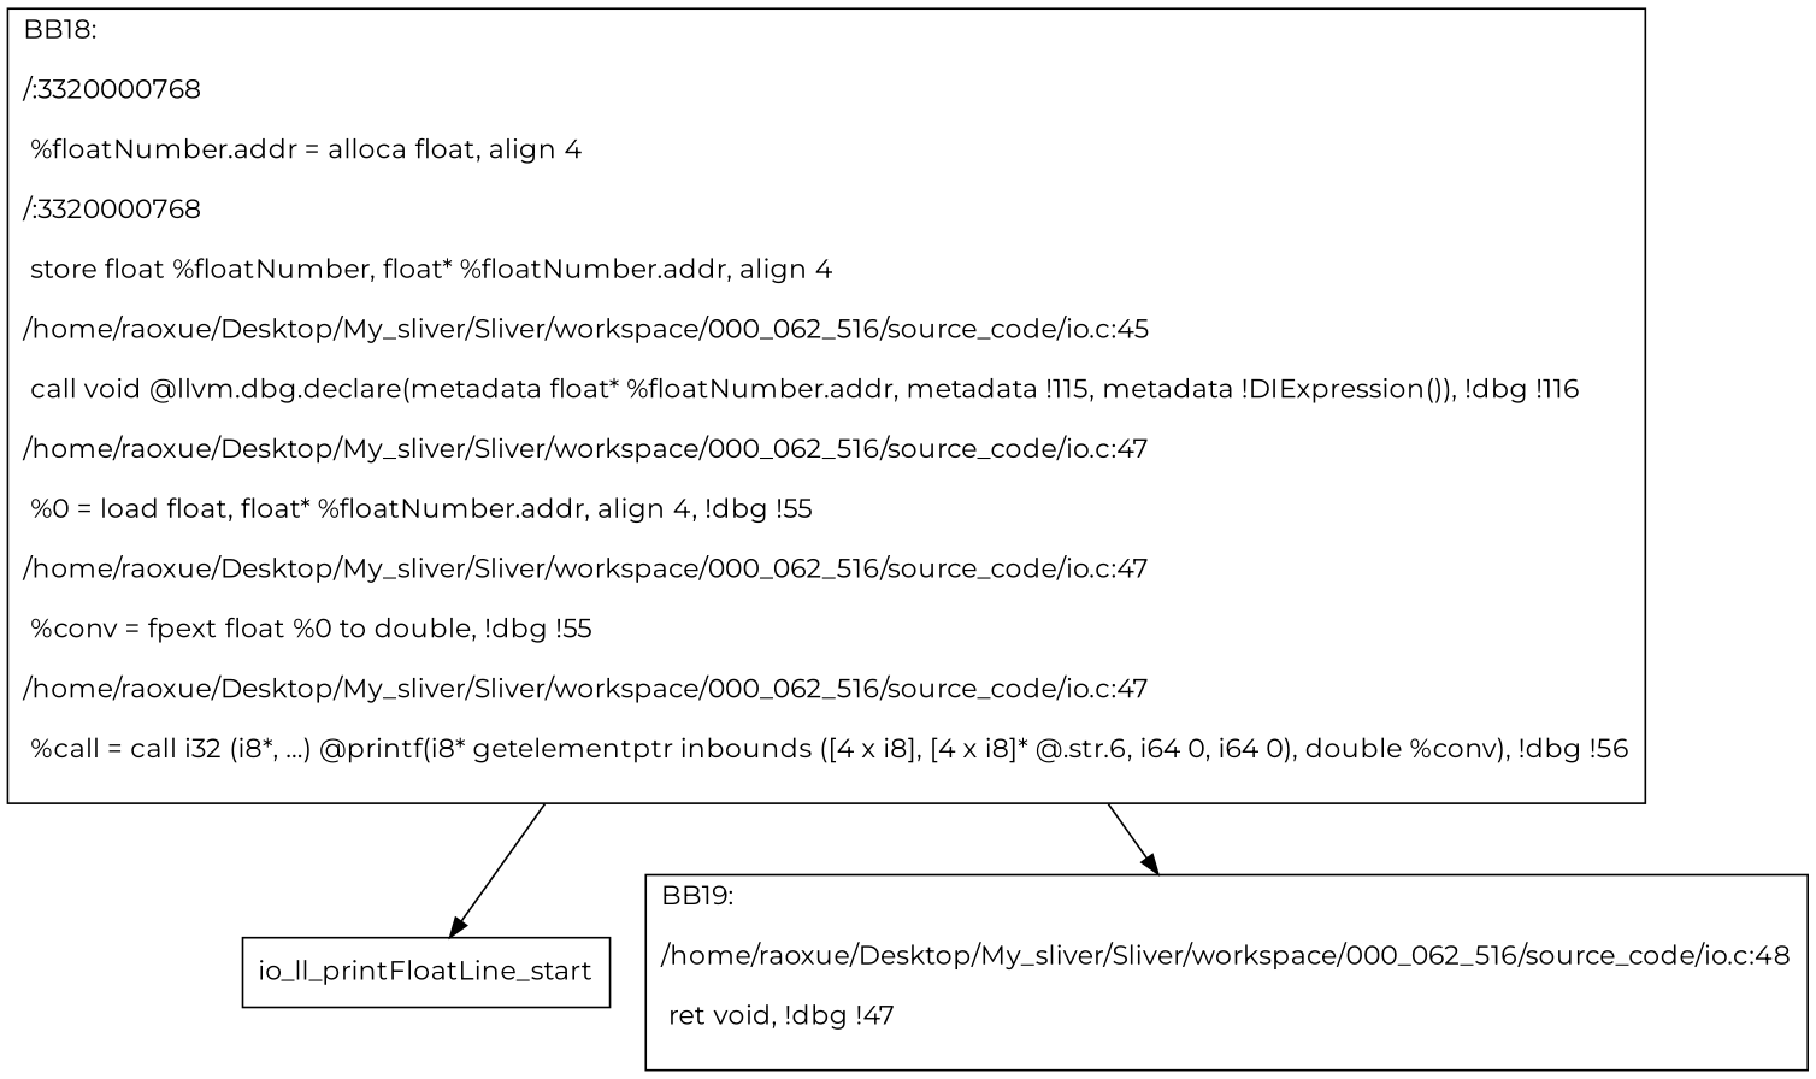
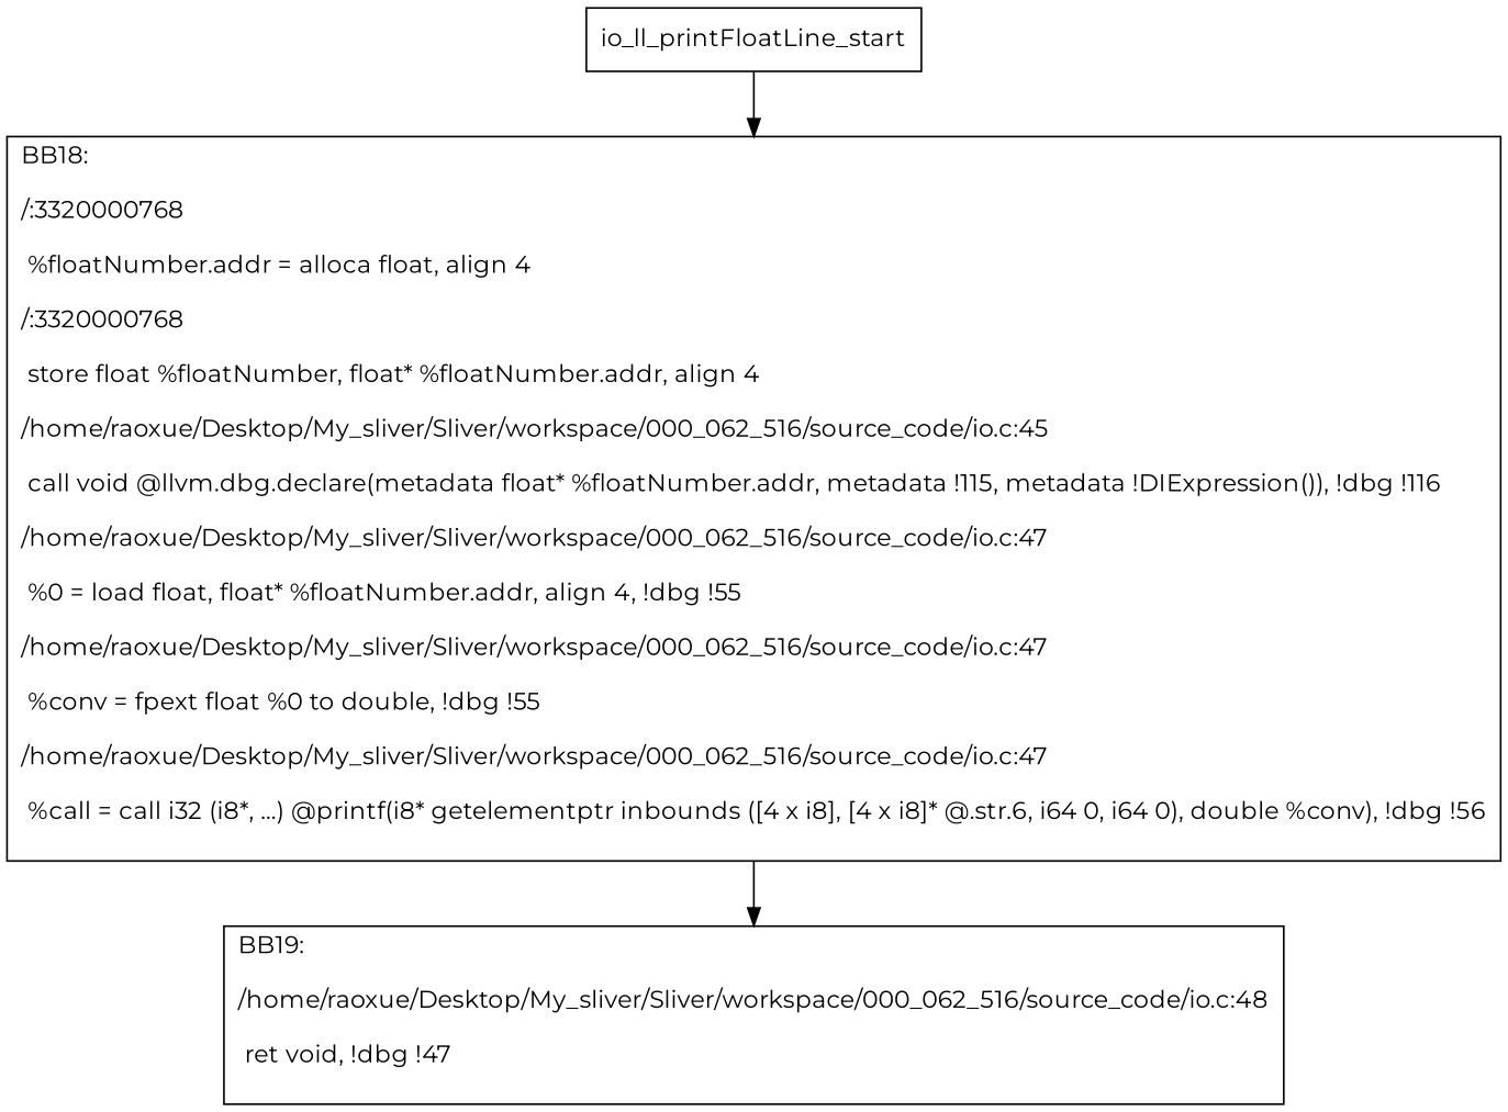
  digraph {
    fontname=Montserrat
    node [fontname=Montserrat shape=record]
    edge [fontname=Montserrat]
    n1 [label="{io_ll_printFloatLine_start}"]
    n2 [label="{BB18:\l\l/:3320000768\l\n  %floatNumber.addr = alloca float, align 4\l\n/:3320000768\l\n  store float %floatNumber, float* %floatNumber.addr, align 4\l\n/home/raoxue/Desktop/My_sliver/Sliver/workspace/000_062_516/source_code/io.c:45\l\n  call void @llvm.dbg.declare(metadata float* %floatNumber.addr, metadata !115, metadata !DIExpression()), !dbg !116\l\n/home/raoxue/Desktop/My_sliver/Sliver/workspace/000_062_516/source_code/io.c:47\l\n  %0 = load float, float* %floatNumber.addr, align 4, !dbg !55\l\n/home/raoxue/Desktop/My_sliver/Sliver/workspace/000_062_516/source_code/io.c:47\l\n  %conv = fpext float %0 to double, !dbg !55\l\n/home/raoxue/Desktop/My_sliver/Sliver/workspace/000_062_516/source_code/io.c:47\l\n  %call = call i32 (i8*, ...) @printf(i8* getelementptr inbounds ([4 x i8], [4 x i8]* @.str.6, i64 0, i64 0), double %conv), !dbg !56\l\n}"]
    n3 [label="{BB19:\l\l/home/raoxue/Desktop/My_sliver/Sliver/workspace/000_062_516/source_code/io.c:48\l\n  ret void, !dbg !47\l\n}"]
-   n2 -> n1
+   n1 -> n2
    n2 -> n3
  }
